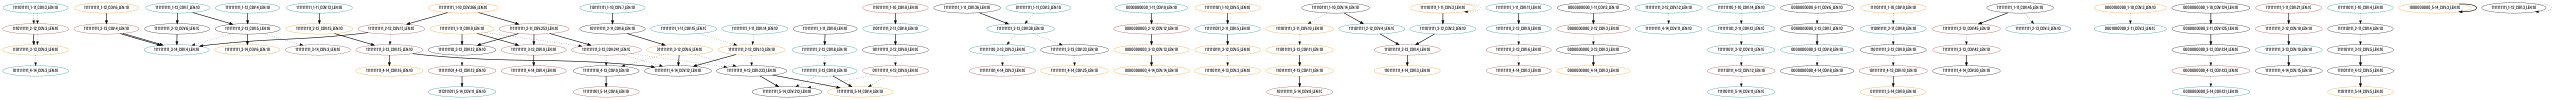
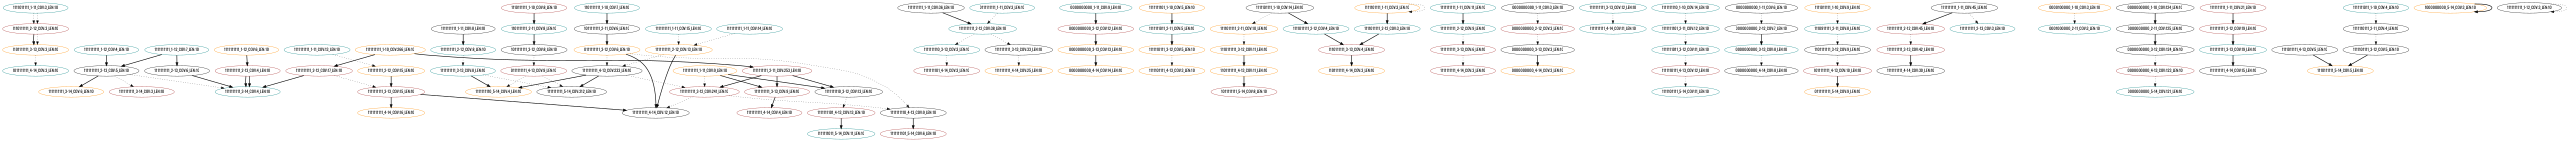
  digraph {
    fontname=Oswald
    node [color=teal fontname=Oswald]
    edge [fontname=Oswald style=bold]
    "1110111111_2-12_COV:3_LEN:10" [color=brown]
    "1101111111_3-13_COV:3_LEN:10" [color=darkorange]
    "1011111111_4-14_COV:3_LEN:10"
    "1111111111_2-12_COV:8_LEN:10"
    "1111111111_3-13_COV:8_LEN:10"
    "1111111110_5-14_COV:4_LEN:10" [color=darkorange]
    "1111111111_5-14_COV:212_LEN:10" [color=black]
    "1111111101_4-14_COV:3_LEN:10" [color=brown]
    "1111111110_3-13_COV:3_LEN:10"
    "0000000000_2-12_COV:12_LEN:10" [color=brown]
    "0000000000_3-13_COV:13_LEN:10" [color=darkorange]
    "0000000000_4-14_COV:14_LEN:10" [color=darkorange]
    "1111111111_4-13_COV:233_LEN:10" [color=black]
    "1111110111_3-12_COV:5_LEN:10" [color=darkorange]
    "1111111011_2-11_COV:5_LEN:10"
    "1111101111_4-13_COV:3_LEN:10" [color=darkorange]
    "1110111111_3-12_COV:11_LEN:10" [color=darkorange]
    "1101111111_4-13_COV:11_LEN:10" [color=darkorange]
    "1011111111_5-14_COV:8_LEN:10" [color=brown]
    "1111111111_1-11_COV:11_LEN:10"
    "1111111111_2-12_COV:9_LEN:10"
    "1111111111_3-13_COV:6_LEN:10" [color=brown]
    "1111111111_4-14_COV:3_LEN:10" [color=brown]
    "0000000000_3-13_COV:3_LEN:10" [color=black]
    "0000000000_4-14_COV:3_LEN:10" [color=darkorange]
    "1111101111_1-11_COV:3_LEN:10" [color=darkorange]
    "1111011111_2-12_COV:3_LEN:10"
    "1110111111_3-13_COV:4_LEN:10" [color=brown]
    "1101111111_4-14_COV:3_LEN:10" [color=darkorange]
    "1111111111_2-12_COV:13_LEN:10" [color=darkorange]
    "1111111111_4-14_COV:12_LEN:10" [color=black]
    "1111111111_3-13_COV:12_LEN:10"
    "1111111111_4-14_COV:11_LEN:10"
    "1111111110_4-13_COV:9_LEN:10" [color=black]
    "1111111101_5-14_COV:6_LEN:10" [color=brown]
    "1111111111_1-11_COV:14_LEN:10"
    "1111111111_1-10_COV:266_LEN:10" [color=darkorange]
    "1111111111_2-12_COV:17_LEN:10" [color=brown]
    "1111111111_2-11_COV:253_LEN:10" [color=brown]
    "1111111111_3-13_COV:15_LEN:10" [color=brown]
    "1111111111_3-14_COV:4_LEN:10"
    "1111111111_3-12_COV:241_LEN:10" [color=brown]
    "1111111111_3-13_COV:9_LEN:10" [color=brown]
    "1111111110_3-12_COV:13_LEN:10" [color=black]
    "1111111111_4-14_COV:16_LEN:10" [color=darkorange]
    "1111111111_4-14_COV:4_LEN:10" [color=brown]
    "1111111101_4-13_COV:13_LEN:10" [color=brown]
    "1111111111_2-13_COV:5_LEN:10" [color=black]
    "1111111111_1-12_COV:7_LEN:10"
    "1111111111_2-13_COV:6_LEN:10" [color=black]
    "1111111111_3-14_COV:3_LEN:10" [color=brown]
    "1111111111_3-14_COV:6_LEN:10" [color=darkorange]
    "1111111101_2-11_COV:12_LEN:10"
    "1111111011_3-12_COV:11_LEN:10"
    "1111110111_4-13_COV:12_LEN:10" [color=brown]
    "1111101111_5-14_COV:11_LEN:10"
-   "1111111011_5-14_COV:11_LEN:10" [label="1113111011_5-14_COV:11_LEN:10"]
+   "1111111011_5-14_COV:11_LEN:10"
    "0000000000_4-14_COV:8_LEN:10" [color=black]
    "0000000000_3-13_COV:8_LEN:10"
    "1111011111_1-11_COV:3_LEN:10"
    "1011111111_4-13_COV:10_LEN:10" [color=brown]
    "0111111111_5-14_COV:9_LEN:10" [color=darkorange]
    "1111111111_1-11_COV:36_LEN:10" [color=black]
    "1111111111_2-12_COV:38_LEN:10"
    "1111111111_3-13_COV:33_LEN:10" [color=black]
    "1111111111_4-14_COV:25_LEN:10" [color=darkorange]
    "1011111111_2-11_COV:6_LEN:10" [color=black]
    "1101111111_1-10_COV:7_LEN:10"
    "0111111111_3-12_COV:6_LEN:10" [color=darkorange]
    "1111111111_2-12_COV:45_LEN:10" [color=brown]
    "1111111111_3-13_COV:42_LEN:10" [color=brown]
    "1111111111_4-14_COV:30_LEN:10" [color=black]
    "0000100000_1-10_COV:3_LEN:10" [color=darkorange]
    "0001000000_2-11_COV:3_LEN:10"
    "0000000000_2-11_COV:125_LEN:10" [color=black]
    "0000000000_3-12_COV:124_LEN:10" [color=black]
    "0000000000_4-13_COV:123_LEN:10" [color=brown]
    "0000000000_5-14_COV:121_LEN:10"
    "1111011111_2-12_COV:4_LEN:10"
    "1011111111_3-12_COV:8_LEN:10" [color=black]
    "1101111111_2-11_COV:8_LEN:10"
    "0111111111_4-13_COV:9_LEN:10" [color=brown]
    "1101111111_3-12_COV:9_LEN:10" [color=black]
    "1111111111_2-12_COV:19_LEN:10" [color=brown]
    "1111111111_3-13_COV:19_LEN:10"
    "1111111111_4-14_COV:15_LEN:10" [color=black]
    "1111111111_1-11_COV:9_LEN:10" [color=darkorange]
-   "0000000000_1-11_COV:6_LEN:10" [color=black label="0000000000_6-11_COV:6_LEN:10"]
+   "0000000000_1-11_COV:6_LEN:10" [color=black]
    "0000000000_2-12_COV:7_LEN:10" [color=black]
    "0111111111_1-11_COV:3_LEN:10"
    "1111101111_1-10_COV:14_LEN:10" [color=black]
    "1111011111_2-11_COV:10_LEN:10" [color=darkorange]
    "1111111111_2-13_COV:4_LEN:10" [color=brown]
    "1111111111_2-12_COV:15_LEN:10" [color=darkorange]
    n95 [label="1110911111_2-11_COV:8_LEN:10"]
    "1111111111_1-12_COV:4_LEN:10"
    "0000000000_1-10_COV:124_LEN:10" [color=black]
    "1111110111_2-11_COV:4_LEN:10" [color=black]
    "1111111011_1-10_COV:4_LEN:10"
    "1111101111_3-12_COV:5_LEN:10" [color=black]
    "1111011111_4-13_COV:5_LEN:10" [color=black]
    "1111111111_1-12_COV:6_LEN:10" [color=darkorange]
    "1110111111_5-14_COV:5_LEN:10" [color=darkorange]
    "1111111101_1-10_COV:5_LEN:10" [color=darkorange]
    "1111111111_1-11_COV:45_LEN:10" [color=black]
    "1111111111_2-13_COV:3_LEN:10"
    "1000000000_5-14_COV:3_LEN:10" [color=darkorange]
    "1111111111_1-12_COV:3_LEN:10" [color=black]
    "1111111111_1-11_COV:8_LEN:10" [color=black]
    "1110111111_1-10_COV:8_LEN:10" [color=brown]
    "1111111111_1-11_COV:21_LEN:10" [color=brown]
    "0000000000_1-11_COV:9_LEN:10"
    "0000000000_1-11_COV:3_LEN:10" [color=black]
    "0000000000_2-12_COV:3_LEN:10" [color=brown]
    "1111111110_1-10_COV:14_LEN:10"
    "1111011111_1-10_COV:9_LEN:10" [color=darkorange]
    "1111111111_1-11_COV:13_LEN:10"
    "1111111111_1-11_COV:15_LEN:10"
    "1110111111_2-12_COV:3_LEN:10" -> "1101111111_3-13_COV:3_LEN:10"
    "1110111111_2-12_COV:3_LEN:10" -> "1101111111_3-13_COV:3_LEN:10" [style=dotted]
    "1101111111_3-13_COV:3_LEN:10" -> "1011111111_4-14_COV:3_LEN:10" [style=dotted]
    "1111111111_2-12_COV:8_LEN:10" -> "1111111111_3-13_COV:8_LEN:10" [style=dotted]
    "1111111111_3-13_COV:8_LEN:10" -> "1111111110_5-14_COV:4_LEN:10"
    "1111111111_3-13_COV:8_LEN:10" -> "1111111111_5-14_COV:212_LEN:10" [style=dotted]
    "1111111110_3-13_COV:3_LEN:10" -> "1111111101_4-14_COV:3_LEN:10" [style=dotted]
    "0000000000_2-12_COV:12_LEN:10" -> "0000000000_3-13_COV:13_LEN:10"
    "0000000000_3-13_COV:13_LEN:10" -> "0000000000_4-14_COV:14_LEN:10"
    "1111111111_4-13_COV:233_LEN:10" -> "1111111110_5-14_COV:4_LEN:10"
    "1111111111_4-13_COV:233_LEN:10" -> "1111111111_5-14_COV:212_LEN:10"
    "1111110111_3-12_COV:5_LEN:10" -> "1111101111_4-13_COV:3_LEN:10" [style=dotted]
    "1111111011_2-11_COV:5_LEN:10" -> "1111110111_3-12_COV:5_LEN:10"
    "1110111111_3-12_COV:11_LEN:10" -> "1101111111_4-13_COV:11_LEN:10"
    "1101111111_4-13_COV:11_LEN:10" -> "1011111111_5-14_COV:8_LEN:10"
    "1111111111_1-11_COV:11_LEN:10" -> "1111111111_2-12_COV:9_LEN:10"
    "1111111111_2-12_COV:9_LEN:10" -> "1111111111_3-13_COV:6_LEN:10" [style=dotted]
    "1111111111_3-13_COV:6_LEN:10" -> "1111111111_4-14_COV:3_LEN:10" [style=dotted]
    "0000000000_3-13_COV:3_LEN:10" -> "0000000000_4-14_COV:3_LEN:10"
    "1111101111_1-11_COV:3_LEN:10" -> "1111101111_1-11_COV:3_LEN:10" [style=dotted]
    "1111101111_1-11_COV:3_LEN:10" -> "1111011111_2-12_COV:3_LEN:10"
    "1111011111_2-12_COV:3_LEN:10" -> "1110111111_3-13_COV:4_LEN:10"
    "1110111111_3-13_COV:4_LEN:10" -> "1101111111_4-14_COV:3_LEN:10"
    "1111111111_2-12_COV:13_LEN:10" -> "1111111111_4-13_COV:233_LEN:10" [style=dotted]
    "1111111111_2-12_COV:13_LEN:10" -> "1111111111_4-14_COV:12_LEN:10"
    "1111111111_3-13_COV:12_LEN:10" -> "1111111111_4-14_COV:11_LEN:10" [style=dotted]
    "1111111110_4-13_COV:9_LEN:10" -> "1111111101_5-14_COV:6_LEN:10"
    "1111111111_1-11_COV:14_LEN:10" -> "1111111111_2-12_COV:13_LEN:10" [style=dotted]
    "1111111111_1-10_COV:266_LEN:10" -> "1111111111_2-12_COV:17_LEN:10"
    "1111111111_1-10_COV:266_LEN:10" -> "1111111111_2-11_COV:253_LEN:10"
    "1111111111_2-12_COV:17_LEN:10" -> "1111111111_3-13_COV:15_LEN:10" [style=dotted]
    "1111111111_2-12_COV:17_LEN:10" -> "1111111111_3-14_COV:4_LEN:10"
    "1111111111_2-11_COV:253_LEN:10" -> "1111111111_3-12_COV:241_LEN:10"
    "1111111111_2-11_COV:253_LEN:10" -> "1111111111_3-13_COV:9_LEN:10"
    "1111111111_2-11_COV:253_LEN:10" -> "1111111110_3-12_COV:13_LEN:10"
    "1111111111_3-13_COV:15_LEN:10" -> "1111111111_4-14_COV:12_LEN:10"
    "1111111111_3-13_COV:15_LEN:10" -> "1111111111_4-14_COV:16_LEN:10"
-   "1111111111_3-12_COV:241_LEN:10" -> "1111111111_4-13_COV:233_LEN:10" [style=dotted]
+   "1111111111_4-13_COV:233_LEN:10" -> "1111111111_3-12_COV:241_LEN:10" [style=dotted]
    "1111111111_3-12_COV:241_LEN:10" -> "1111111111_4-14_COV:12_LEN:10" [style=dotted]
    "1111111111_3-12_COV:241_LEN:10" -> "1111111110_4-13_COV:9_LEN:10" [style=dotted]
    "1111111111_3-13_COV:9_LEN:10" -> "1111111111_4-14_COV:4_LEN:10"
    "1111111110_3-12_COV:13_LEN:10" -> "1111111101_4-13_COV:13_LEN:10" [style=dotted]
    "1111111101_4-13_COV:13_LEN:10" -> "1111111011_5-14_COV:11_LEN:10"
    "1111111111_2-13_COV:5_LEN:10" -> "1111111111_3-14_COV:4_LEN:10" [style=dotted]
    "1111111111_2-13_COV:5_LEN:10" -> "1111111111_3-14_COV:3_LEN:10" [style=dotted]
    "1111111111_2-13_COV:5_LEN:10" -> "1111111111_3-14_COV:6_LEN:10"
    "1111111111_1-12_COV:7_LEN:10" -> "1111111111_2-13_COV:5_LEN:10"
    "1111111111_1-12_COV:7_LEN:10" -> "1111111111_2-13_COV:6_LEN:10"
    "1111111111_2-13_COV:6_LEN:10" -> "1111111111_3-14_COV:4_LEN:10"
    "1111111101_2-11_COV:12_LEN:10" -> "1111111011_3-12_COV:11_LEN:10" [style=dotted]
    "1111111011_3-12_COV:11_LEN:10" -> "1111110111_4-13_COV:12_LEN:10" [style=dotted]
    "1111110111_4-13_COV:12_LEN:10" -> "1111101111_5-14_COV:11_LEN:10" [style=dotted]
    "0000000000_3-13_COV:8_LEN:10" -> "0000000000_4-14_COV:8_LEN:10" [style=dotted]
    "1111011111_1-11_COV:3_LEN:10" -> "1110111111_2-12_COV:3_LEN:10" [style=dotted]
    "1111011111_1-11_COV:3_LEN:10" -> "1110111111_2-12_COV:3_LEN:10" [style=dotted]
    "1011111111_4-13_COV:10_LEN:10" -> "0111111111_5-14_COV:9_LEN:10"
    "1111111111_1-11_COV:36_LEN:10" -> "1111111111_2-12_COV:38_LEN:10"
    "1111111111_2-12_COV:38_LEN:10" -> "1111111110_3-13_COV:3_LEN:10" [style=dotted]
    "1111111111_2-12_COV:38_LEN:10" -> "1111111111_3-13_COV:33_LEN:10" [style=dotted]
    "1111111111_3-13_COV:33_LEN:10" -> "1111111111_4-14_COV:25_LEN:10" [style=dotted]
    "1011111111_2-11_COV:6_LEN:10" -> "0111111111_3-12_COV:6_LEN:10"
    "1101111111_1-10_COV:7_LEN:10" -> "1011111111_2-11_COV:6_LEN:10"
    "0111111111_3-12_COV:6_LEN:10" -> "1111111111_4-13_COV:233_LEN:10" [style=dotted]
    "0111111111_3-12_COV:6_LEN:10" -> "1111111111_4-14_COV:12_LEN:10"
    "0111111111_3-12_COV:6_LEN:10" -> "1111111110_4-13_COV:9_LEN:10" [style=dotted]
    "1111111111_2-12_COV:45_LEN:10" -> "1111111111_3-13_COV:42_LEN:10" [style=dotted]
    "1111111111_3-13_COV:42_LEN:10" -> "1111111111_4-14_COV:30_LEN:10"
    "0000100000_1-10_COV:3_LEN:10" -> "0001000000_2-11_COV:3_LEN:10" [style=dotted]
    "0000000000_2-11_COV:125_LEN:10" -> "0000000000_3-12_COV:124_LEN:10"
    "0000000000_3-12_COV:124_LEN:10" -> "0000000000_4-13_COV:123_LEN:10" [style=dotted]
    "0000000000_4-13_COV:123_LEN:10" -> "0000000000_5-14_COV:121_LEN:10" [style=dotted]
    "1111011111_2-12_COV:4_LEN:10" -> "1110111111_3-13_COV:4_LEN:10"
    "1011111111_3-12_COV:8_LEN:10" -> "0111111111_4-13_COV:9_LEN:10" [style=dotted]
    "1101111111_2-11_COV:8_LEN:10" -> "1011111111_3-12_COV:8_LEN:10"
    "0111111111_4-13_COV:9_LEN:10" -> "1111111110_5-14_COV:4_LEN:10" [style=dotted]
    "0111111111_4-13_COV:9_LEN:10" -> "1111111111_5-14_COV:212_LEN:10" [style=dotted]
    "1101111111_3-12_COV:9_LEN:10" -> "1011111111_4-13_COV:10_LEN:10" [style=dotted]
    "1111111111_2-12_COV:19_LEN:10" -> "1111111111_3-13_COV:19_LEN:10"
    "1111111111_3-13_COV:19_LEN:10" -> "1111111111_4-14_COV:15_LEN:10"
    "1111111111_1-11_COV:9_LEN:10" -> "1111111111_3-12_COV:241_LEN:10" [style=dotted]
    "1111111111_1-11_COV:9_LEN:10" -> "1111111111_3-13_COV:9_LEN:10"
    "1111111111_1-11_COV:9_LEN:10" -> "1111111110_3-12_COV:13_LEN:10"
    "0000000000_1-11_COV:6_LEN:10" -> "0000000000_2-12_COV:7_LEN:10" [style=dotted]
    "0000000000_2-12_COV:7_LEN:10" -> "0000000000_3-13_COV:8_LEN:10"
    "0111111111_1-11_COV:3_LEN:10" -> "1111111111_2-12_COV:38_LEN:10" [style=dotted]
    "1111101111_1-10_COV:14_LEN:10" -> "1111011111_2-12_COV:4_LEN:10"
    "1111101111_1-10_COV:14_LEN:10" -> "1111011111_2-11_COV:10_LEN:10" [style=dotted]
    "1111011111_2-11_COV:10_LEN:10" -> "1110111111_3-12_COV:11_LEN:10" [style=dotted]
    "1111111111_2-13_COV:4_LEN:10" -> "1111111111_3-14_COV:4_LEN:10"
    "1111111111_2-13_COV:4_LEN:10" -> "1111111111_3-14_COV:4_LEN:10"
    "1111111111_2-12_COV:15_LEN:10" -> "1111111111_3-13_COV:15_LEN:10"
    n95 -> "1101111111_3-12_COV:9_LEN:10" [style=dotted]
    "1111111111_1-12_COV:4_LEN:10" -> "1111111111_2-13_COV:5_LEN:10"
    "0000000000_1-10_COV:124_LEN:10" -> "0000000000_2-11_COV:125_LEN:10"
    "1111110111_2-11_COV:4_LEN:10" -> "1111101111_3-12_COV:5_LEN:10" [style=dotted]
    "1111111011_1-10_COV:4_LEN:10" -> "1111110111_2-11_COV:4_LEN:10" [style=dotted]
-   "1111101111_3-12_COV:5_LEN:10" -> "1111011111_4-13_COV:5_LEN:10"
+   "1111101111_3-12_COV:5_LEN:10" -> "1110111111_5-14_COV:5_LEN:10"
    "1111011111_4-13_COV:5_LEN:10" -> "1110111111_5-14_COV:5_LEN:10"
    "1111111111_1-12_COV:6_LEN:10" -> "1111111111_2-13_COV:4_LEN:10"
    "1111111101_1-10_COV:5_LEN:10" -> "1111111011_2-11_COV:5_LEN:10"
    "1111111111_1-11_COV:45_LEN:10" -> "1111111111_2-12_COV:45_LEN:10"
    "1111111111_1-11_COV:45_LEN:10" -> "1111111111_2-13_COV:3_LEN:10" [style=dotted]
    "1000000000_5-14_COV:3_LEN:10" -> "1000000000_5-14_COV:3_LEN:10"
    "1111111111_1-12_COV:3_LEN:10" -> "1111111111_1-12_COV:3_LEN:10" [style=dotted]
    "1111111111_1-11_COV:8_LEN:10" -> "1111111111_2-12_COV:8_LEN:10"
    "1110111111_1-10_COV:8_LEN:10" -> "1101111111_2-11_COV:8_LEN:10"
    "1111111111_1-11_COV:21_LEN:10" -> "1111111111_2-12_COV:19_LEN:10"
    "0000000000_1-11_COV:9_LEN:10" -> "0000000000_2-12_COV:12_LEN:10"
-   "0000000000_1-11_COV:3_LEN:10" -> "0000000000_2-12_COV:3_LEN:10"
+   "0000000000_1-11_COV:3_LEN:10" -> "0000000000_2-12_COV:3_LEN:10" [style=dotted]
    "0000000000_2-12_COV:3_LEN:10" -> "0000000000_3-13_COV:3_LEN:10" [style=dotted]
    "1111111110_1-10_COV:14_LEN:10" -> "1111111101_2-11_COV:12_LEN:10" [style=dotted]
    "1111011111_1-10_COV:9_LEN:10" -> n95 [style=dotted]
-   "1111111111_1-11_COV:13_LEN:10" -> "1111111111_2-12_COV:15_LEN:10"
+   "1111111111_1-11_COV:13_LEN:10" -> "1111111111_2-12_COV:15_LEN:10" [style=dotted]
    "1111111111_1-11_COV:15_LEN:10" -> "1111111111_2-12_COV:13_LEN:10" [style=dotted]
  }
